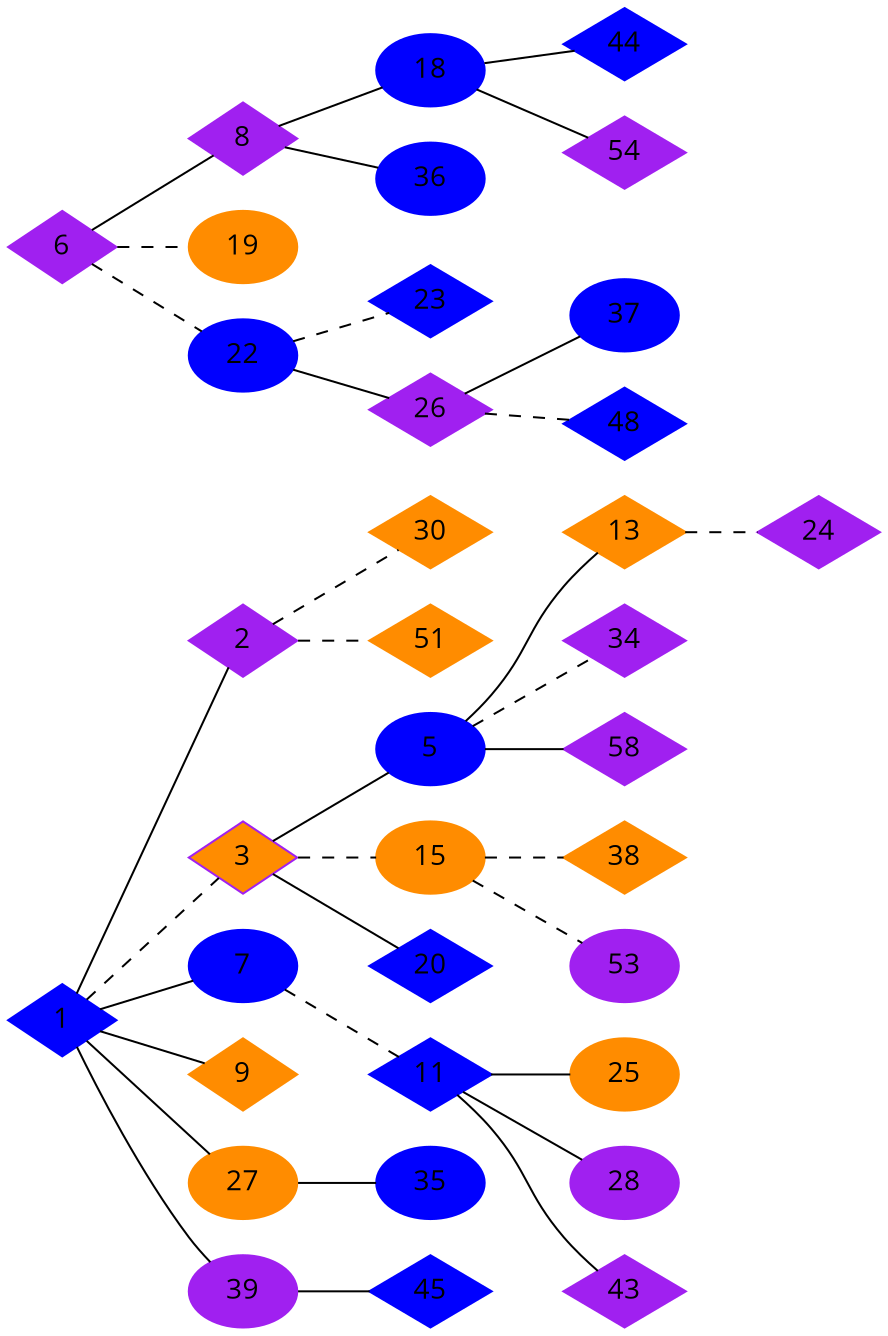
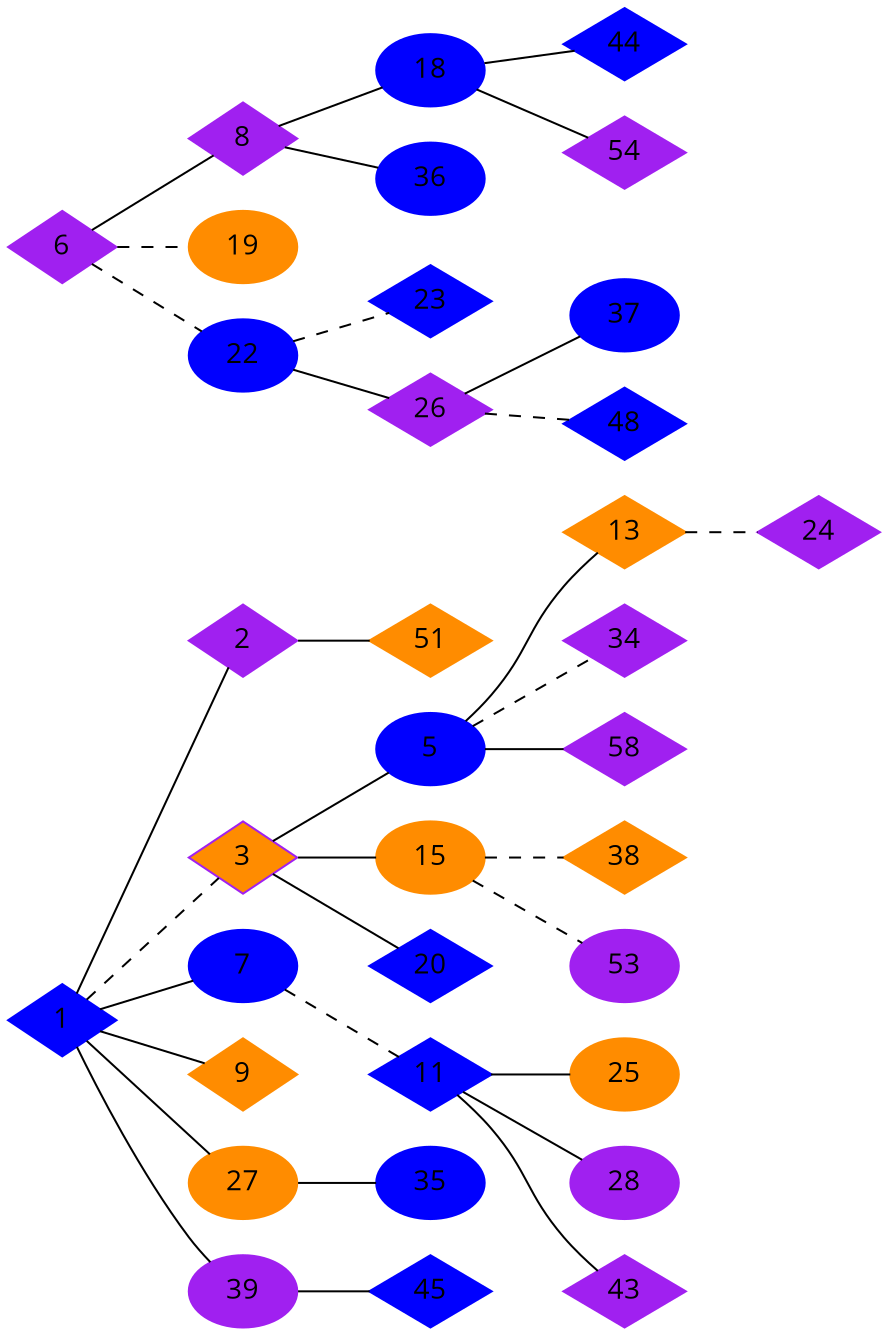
  graph {
    fontname="Open Sans"
    rankdir=LR
    node [color=blue fontname="Open Sans" shape=diamond style=filled]
    edge [fontname="Open Sans" style=solid]
    1 [super="+10"]
    2 [color=purple super="+47"]
    3 [color=purple fillcolor=darkorange super="+4"]
    7 [shape=ellipse]
    9 [color=darkorange]
    27 [color=darkorange shape=ellipse super="+31"]
    39 [color=purple shape=ellipse super="+52"]
-   30 [color=darkorange]
    51 [color=darkorange]
    5 [shape=ellipse super="+12"]
    15 [color=darkorange shape=ellipse super="+32"]
    20 [super="+46"]
    11 [super="+17"]
    35 [shape=ellipse]
    45
    13 [color=darkorange super="+21"]
    34 [color=purple super="+57"]
    58 [color=purple]
    6 [color=purple super="+14"]
    8 [color=purple]
    19 [color=darkorange shape=ellipse]
    22 [shape=ellipse super="+49"]
    38 [color=darkorange]
    53 [color=purple shape=ellipse]
    24 [color=purple super="+29"]
    18 [shape=ellipse super="+40"]
    36 [shape=ellipse super="+56"]
    23 [super="+41"]
    26 [color=purple super="+33"]
    25 [color=darkorange shape=ellipse super="+42"]
    28 [color=purple shape=ellipse super="+55"]
    43 [color=purple]
    44
    54 [color=purple]
    37 [shape=ellipse]
    48
    1 -- 2
    1 -- 3 [style=dashed]
    1 -- 7
    1 -- 9
    1 -- 27
    1 -- 39
-   2 -- 30 [style=dashed]
-   2 -- 51 [style=dashed]
+   2 -- 51
    3 -- 5
-   3 -- 15 [style=dashed]
+   3 -- 15
    3 -- 20
    7 -- 11 [style=dashed]
    27 -- 35
    39 -- 45
    5 -- 13
    5 -- 34 [style=dashed]
    5 -- 58
    15 -- 38 [style=dashed]
    15 -- 53 [style=dashed]
    11 -- 25
    11 -- 28
    11 -- 43
    13 -- 24 [style=dashed]
    6 -- 8
    6 -- 19 [style=dashed]
    6 -- 22 [style=dashed]
    8 -- 18
    8 -- 36
    22 -- 23 [style=dashed]
    22 -- 26
    18 -- 44
    18 -- 54
    26 -- 37
    26 -- 48 [style=dashed]
  }
